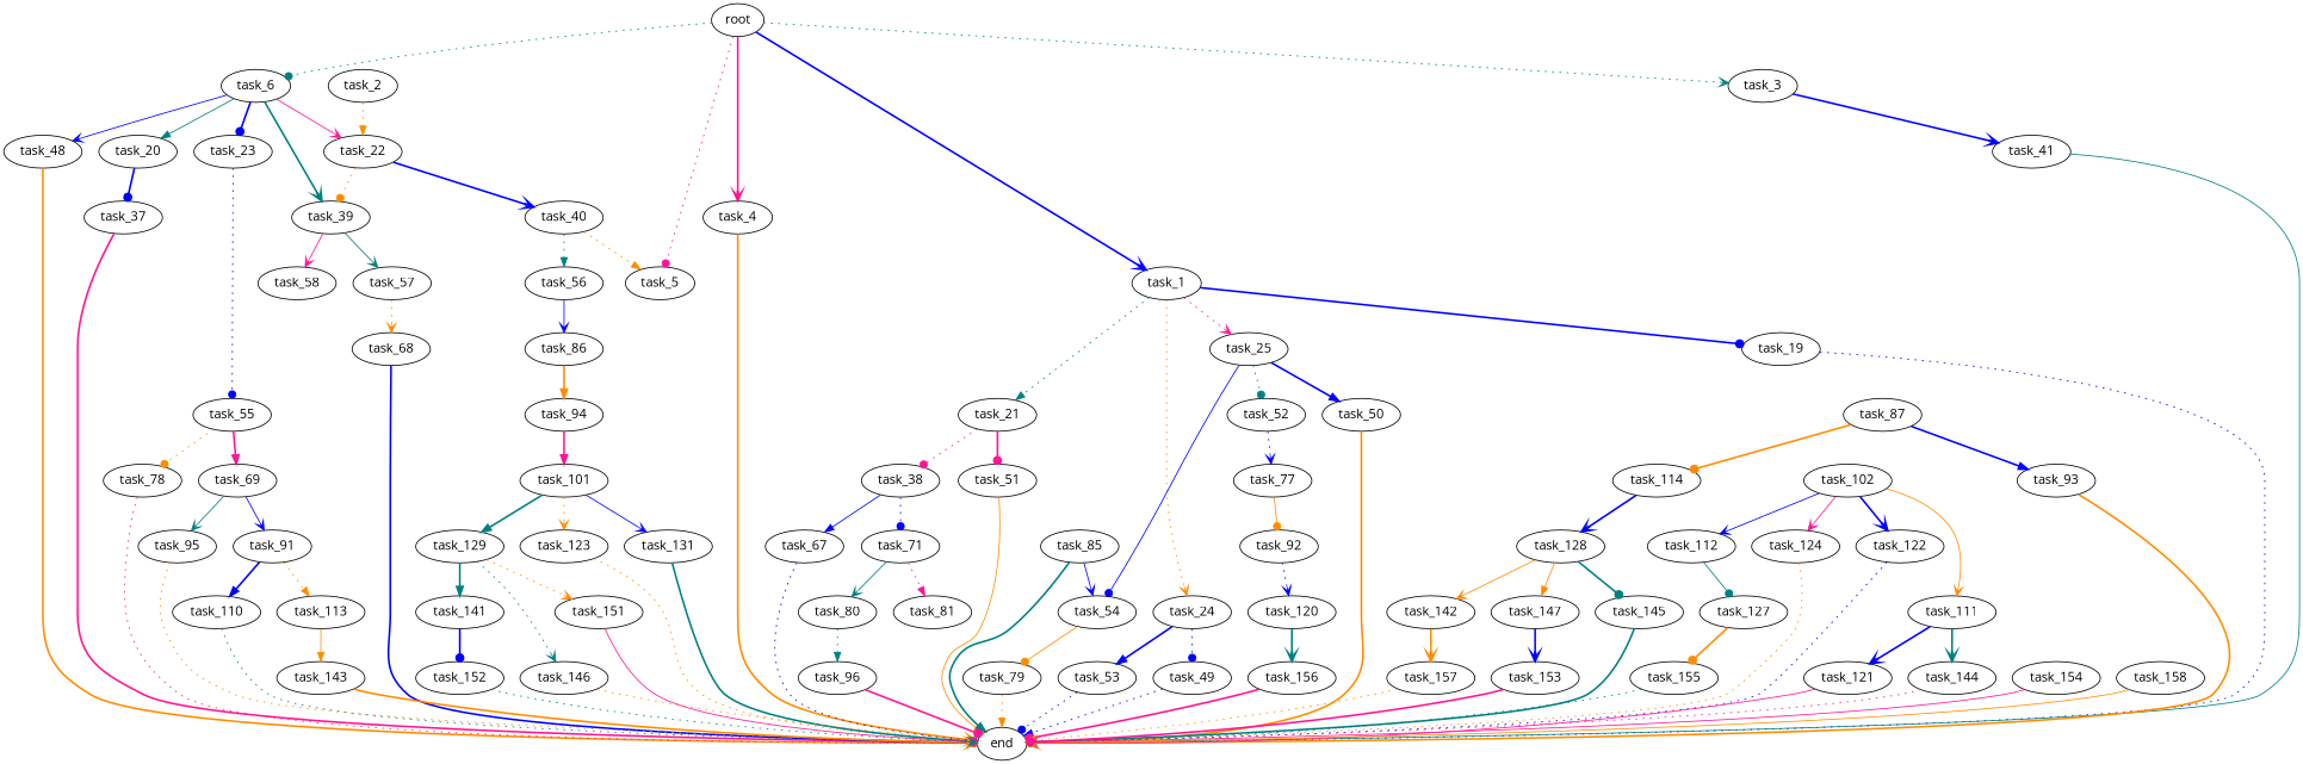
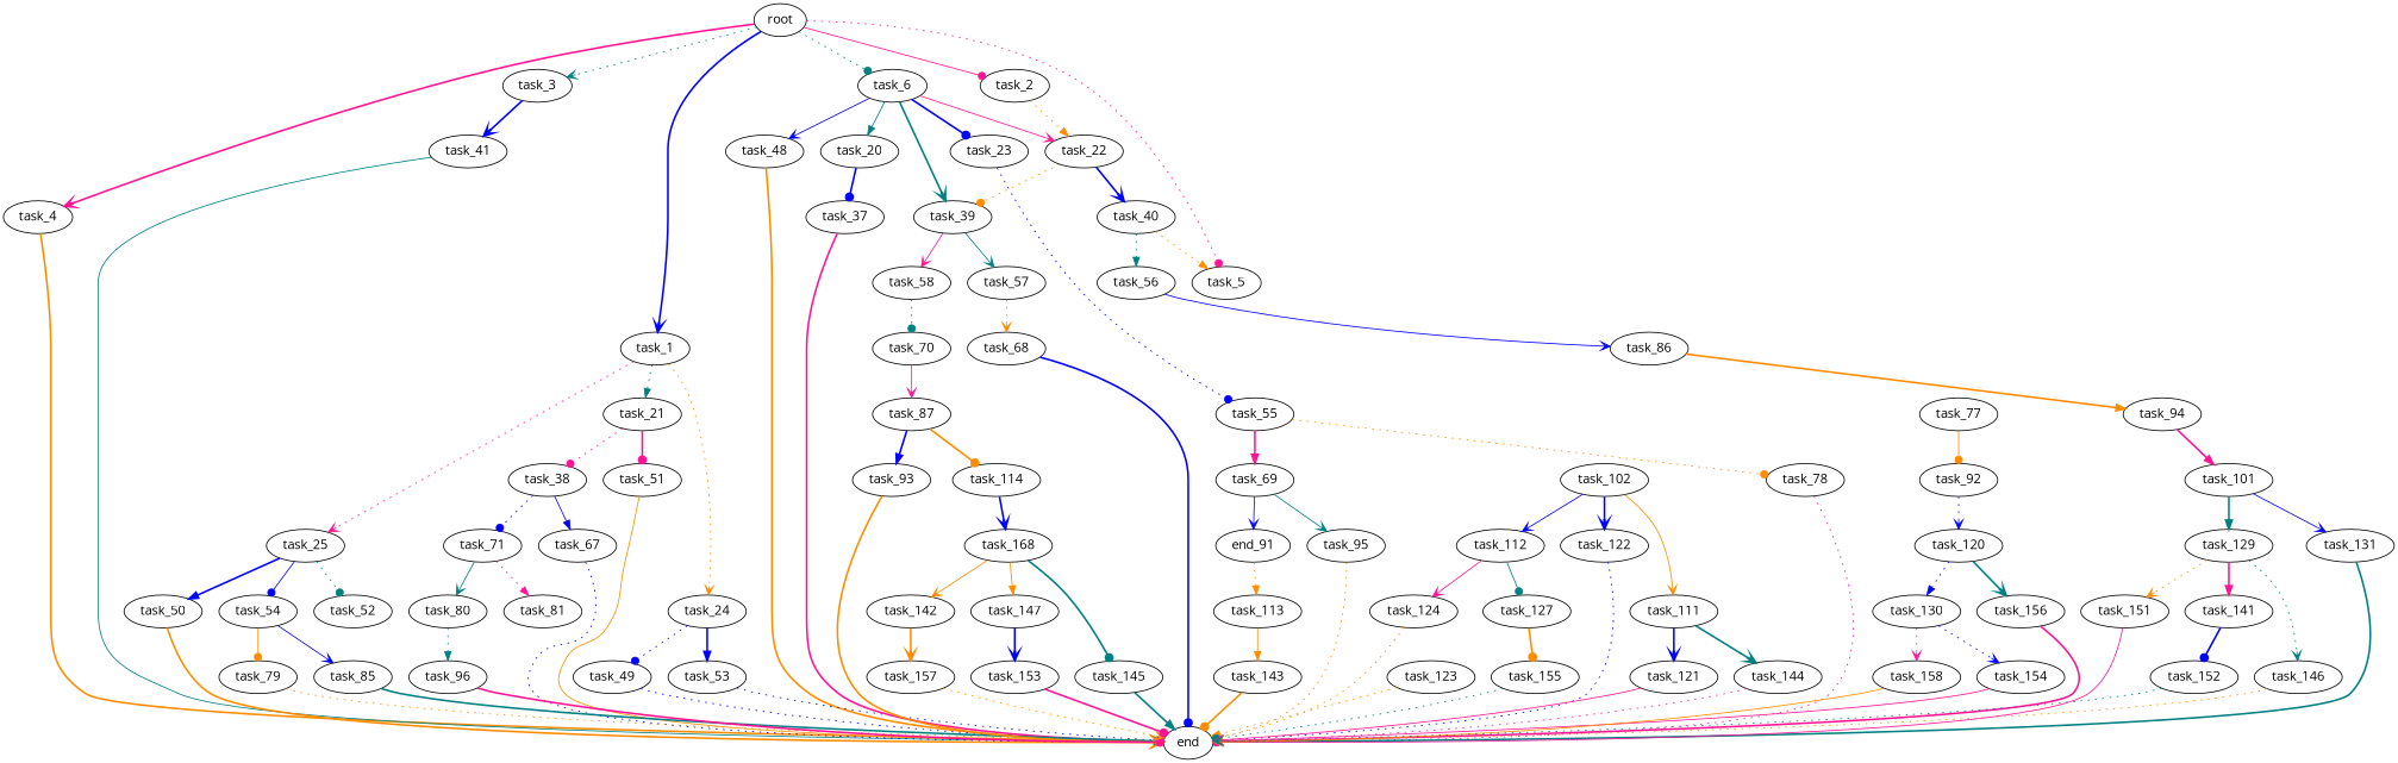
  digraph {
    fontname="Open Sans"
    node [fontname="Open Sans"]
    edge [arrowhead=vee color=blue fontname="Open Sans" style=dotted]
    root
    task_1
    task_2
    task_3
    task_4
    task_5
    task_6
-   task_19
    task_21
    task_24
    task_25
    task_22
    task_41
    end
    task_20
    task_23
    task_39
    task_48
    task_38
    task_51
    task_49
    task_53
    task_50
    task_52
    task_54
    task_40
    task_56
    task_37
    task_55
    task_57
    task_58
    task_67
    task_71
    task_69
    task_78
    task_77
    task_79
    task_85
    task_80
    task_81
    task_68
+   task_70
    task_86
    task_92
-   task_91
+   task_91 [label=end_91]
    task_95
    task_94
    task_87
-   task_110
    task_113
    task_93
    task_114
    task_96
    task_120
    task_102
    task_111
    task_112
    task_122
    task_124
    task_101
-   task_128
+   task_128 [label=task_168]
    task_143
+   task_130
    task_156
    task_123
    task_129
    task_131
    task_141
    task_146
    task_151
    task_121
    task_144
    task_127
    task_155
    task_142
    task_145
    task_147
    task_154
    task_158
    task_157
    task_153
    task_152
    root -> task_1 [style=bold]
+   root -> task_2 [arrowhead=dot color=deeppink style=solid]
    root -> task_3 [color=teal]
    root -> task_4 [color=deeppink style=bold]
    root -> task_5 [arrowhead=dot color=deeppink]
    root -> task_6 [arrowhead=dot color=teal]
-   task_1 -> task_19 [arrowhead=dot style=bold]
    task_1 -> task_21 [arrowhead=normal color=teal]
    task_1 -> task_24 [color=darkorange]
    task_1 -> task_25 [color=deeppink]
    task_2 -> task_22 [arrowhead=normal color=darkorange]
    task_3 -> task_41 [style=bold]
    task_4 -> end [color=darkorange style=bold]
    task_6 -> task_22 [color=deeppink style=solid]
    task_6 -> task_20 [arrowhead=normal color=teal style=solid]
    task_6 -> task_23 [arrowhead=dot style=bold]
    task_6 -> task_39 [color=teal style=bold]
    task_6 -> task_48 [style=solid]
-   task_19 -> end [arrowhead=normal]
    task_21 -> task_38 [arrowhead=dot color=deeppink]
    task_21 -> task_51 [arrowhead=dot color=deeppink style=bold]
    task_24 -> task_49 [arrowhead=dot]
    task_24 -> task_53 [arrowhead=normal style=bold]
    task_25 -> task_50 [arrowhead=normal style=bold]
    task_25 -> task_52 [arrowhead=dot color=teal]
    task_25 -> task_54 [arrowhead=dot style=solid]
    task_22 -> task_39 [arrowhead=dot color=darkorange]
    task_22 -> task_40 [style=bold]
    task_41 -> end [arrowhead=normal color=teal style=solid]
    task_20 -> task_37 [arrowhead=dot style=bold]
    task_23 -> task_55 [arrowhead=dot]
    task_39 -> task_57 [color=teal style=solid]
    task_39 -> task_58 [color=deeppink style=solid]
    task_48 -> end [color=darkorange style=bold]
    task_38 -> task_67 [arrowhead=normal style=solid]
    task_38 -> task_71 [arrowhead=dot]
    task_51 -> end [arrowhead=normal color=darkorange style=solid]
    task_49 -> end [arrowhead=normal]
    task_53 -> end [arrowhead=dot]
    task_50 -> end [arrowhead=dot color=darkorange style=bold]
-   task_52 -> task_77
    task_54 -> task_79 [arrowhead=dot color=darkorange style=solid]
-   task_85 -> task_54 [style=solid]
+   task_54 -> task_85 [style=solid]
    task_40 -> task_5 [arrowhead=normal color=darkorange]
    task_40 -> task_56 [arrowhead=normal color=teal]
    task_56 -> task_86 [style=solid]
    task_37 -> end [arrowhead=dot color=deeppink style=bold]
    task_55 -> task_69 [arrowhead=normal color=deeppink style=bold]
    task_55 -> task_78 [arrowhead=dot color=darkorange]
    task_57 -> task_68 [color=darkorange]
+   task_58 -> task_70 [arrowhead=dot color=teal]
    task_67 -> end [arrowhead=normal]
    task_71 -> task_80 [color=teal style=solid]
    task_71 -> task_81 [arrowhead=normal color=deeppink]
    task_69 -> task_91 [style=solid]
    task_69 -> task_95 [color=teal style=solid]
    task_78 -> end [arrowhead=dot color=deeppink]
    task_77 -> task_92 [arrowhead=dot color=darkorange style=solid]
    task_79 -> end [arrowhead=normal color=darkorange]
    task_85 -> end [arrowhead=normal color=teal style=bold]
    task_80 -> task_96 [arrowhead=normal color=teal]
    task_68 -> end [arrowhead=dot style=bold]
+   task_70 -> task_87 [color=deeppink style=solid]
    task_86 -> task_94 [arrowhead=normal color=darkorange style=bold]
    task_92 -> task_120
-   task_91 -> task_110 [arrowhead=normal style=bold]
    task_91 -> task_113 [arrowhead=normal color=darkorange]
    task_95 -> end [arrowhead=dot color=darkorange]
    task_94 -> task_101 [arrowhead=normal color=deeppink style=bold]
    task_87 -> task_93 [arrowhead=normal style=bold]
    task_87 -> task_114 [arrowhead=dot color=darkorange style=bold]
-   task_110 -> end [arrowhead=dot color=teal]
    task_113 -> task_143 [arrowhead=normal color=darkorange style=solid]
    task_93 -> end [color=darkorange style=bold]
    task_114 -> task_128 [style=bold]
    task_96 -> end [arrowhead=dot color=deeppink style=bold]
+   task_120 -> task_130 [arrowhead=normal]
    task_120 -> task_156 [color=teal style=bold]
    task_102 -> task_111 [color=darkorange style=solid]
    task_102 -> task_112 [style=solid]
    task_102 -> task_122 [style=bold]
-   task_102 -> task_124 [color=deeppink style=solid]
+   task_112 -> task_124 [color=deeppink style=solid]
    task_111 -> task_121 [style=bold]
    task_111 -> task_144 [color=teal style=bold]
    task_112 -> task_127 [arrowhead=dot color=teal style=solid]
    task_122 -> end
    task_124 -> end [arrowhead=normal color=darkorange]
-   task_101 -> task_123 [color=darkorange]
    task_101 -> task_129 [arrowhead=normal color=teal style=bold]
    task_101 -> task_131 [style=solid]
    task_128 -> task_142 [color=darkorange style=solid]
    task_128 -> task_145 [arrowhead=dot color=teal style=bold]
    task_128 -> task_147 [arrowhead=normal color=darkorange style=solid]
    task_143 -> end [arrowhead=dot color=darkorange style=bold]
+   task_130 -> task_154
+   task_130 -> task_158 [color=deeppink]
    task_156 -> end [arrowhead=dot color=deeppink style=bold]
    task_123 -> end [arrowhead=normal color=darkorange]
-   task_129 -> task_141 [arrowhead=normal color=teal style=bold]
+   task_129 -> task_141 [arrowhead=normal color=deeppink style=bold]
    task_129 -> task_146 [color=teal]
    task_129 -> task_151 [color=darkorange]
    task_131 -> end [arrowhead=dot color=teal style=bold]
    task_141 -> task_152 [arrowhead=dot style=bold]
    task_146 -> end [arrowhead=normal color=darkorange]
    task_151 -> end [arrowhead=dot color=deeppink style=solid]
    task_121 -> end [color=deeppink style=solid]
    task_144 -> end [arrowhead=dot color=deeppink]
    task_127 -> task_155 [arrowhead=dot color=darkorange style=bold]
    task_155 -> end [arrowhead=dot color=teal]
    task_142 -> task_157 [color=darkorange style=bold]
    task_145 -> end [arrowhead=normal color=teal style=bold]
    task_147 -> task_153 [style=bold]
    task_154 -> end [color=deeppink style=solid]
    task_158 -> end [color=darkorange style=solid]
    task_157 -> end [color=darkorange]
    task_153 -> end [arrowhead=dot color=deeppink style=bold]
    task_152 -> end [color=teal]
  }
